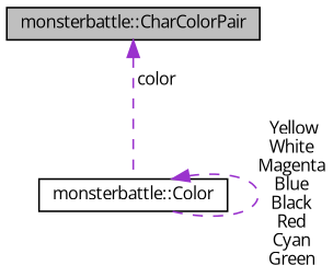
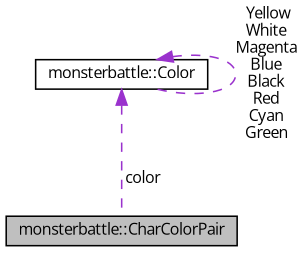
  digraph {
    fontname="Open Sans"
    node [color=black fontname="Open Sans" fontsize=10 shape=record style=filled]
    edge [color=darkorchid3 dir=back fontname="Open Sans" fontsize=10 labelfontname=Helvetica labelfontsize=10 style=dashed]
    n1 [fillcolor=grey75 fontcolor=black height=0.2 label="monsterbattle::CharColorPair" width=0.4]
    n2 [fillcolor=white height=0.2 label="monsterbattle::Color" width=0.4]
-   n1 -> n2 [label=" color"]
+   n2 -> n1 [label=" color"]
    n2 -> n2 [label=" Yellow\nWhite\nMagenta\nBlue\nBlack\nRed\nCyan\nGreen"]
  }
